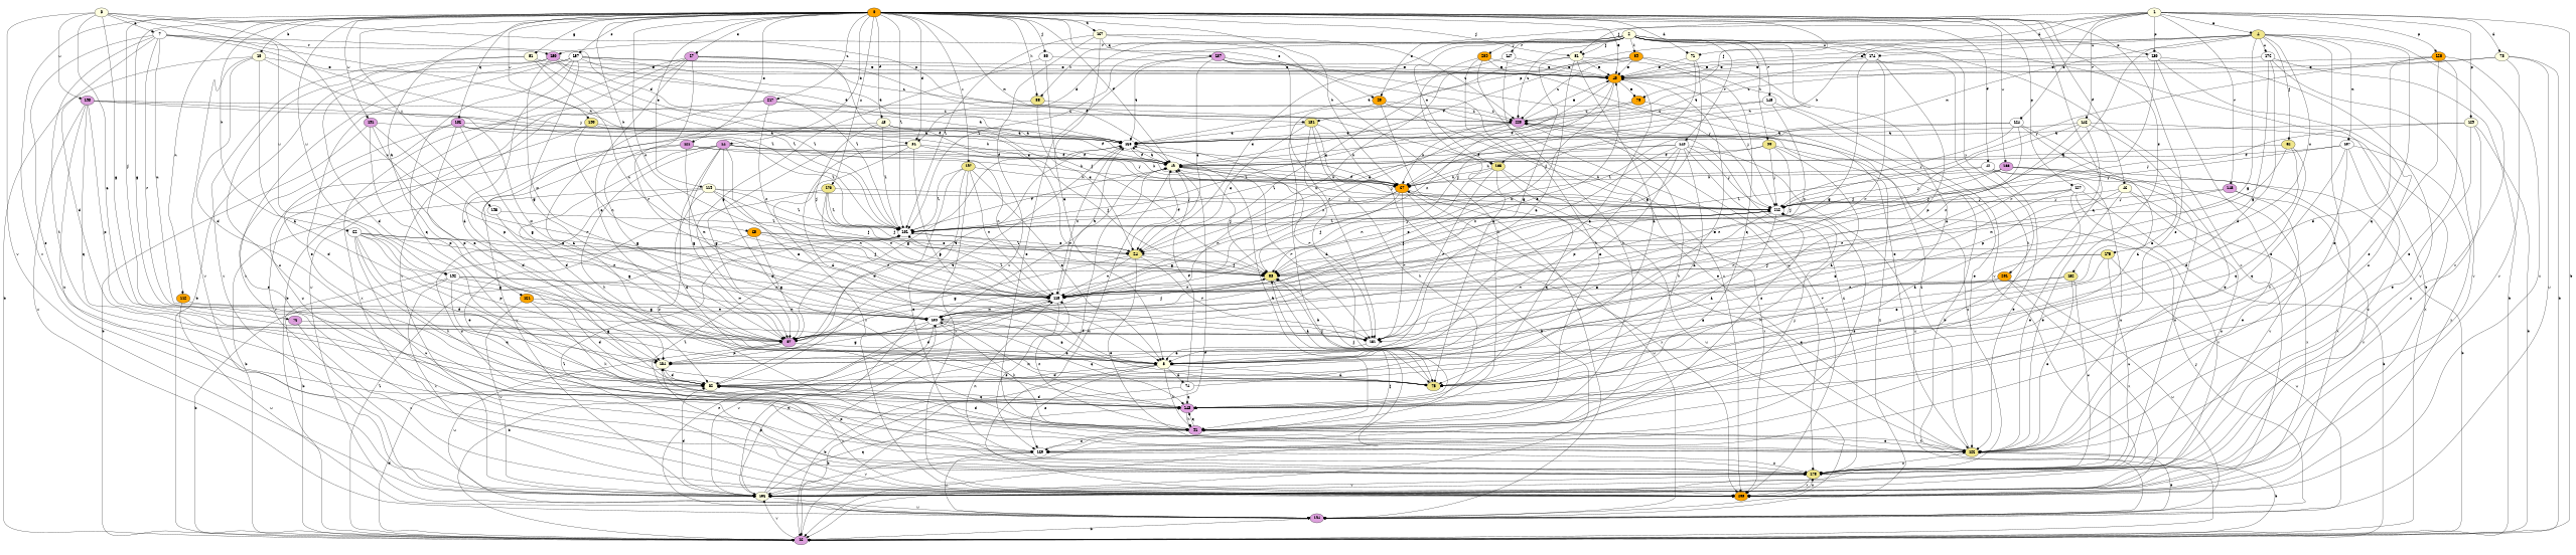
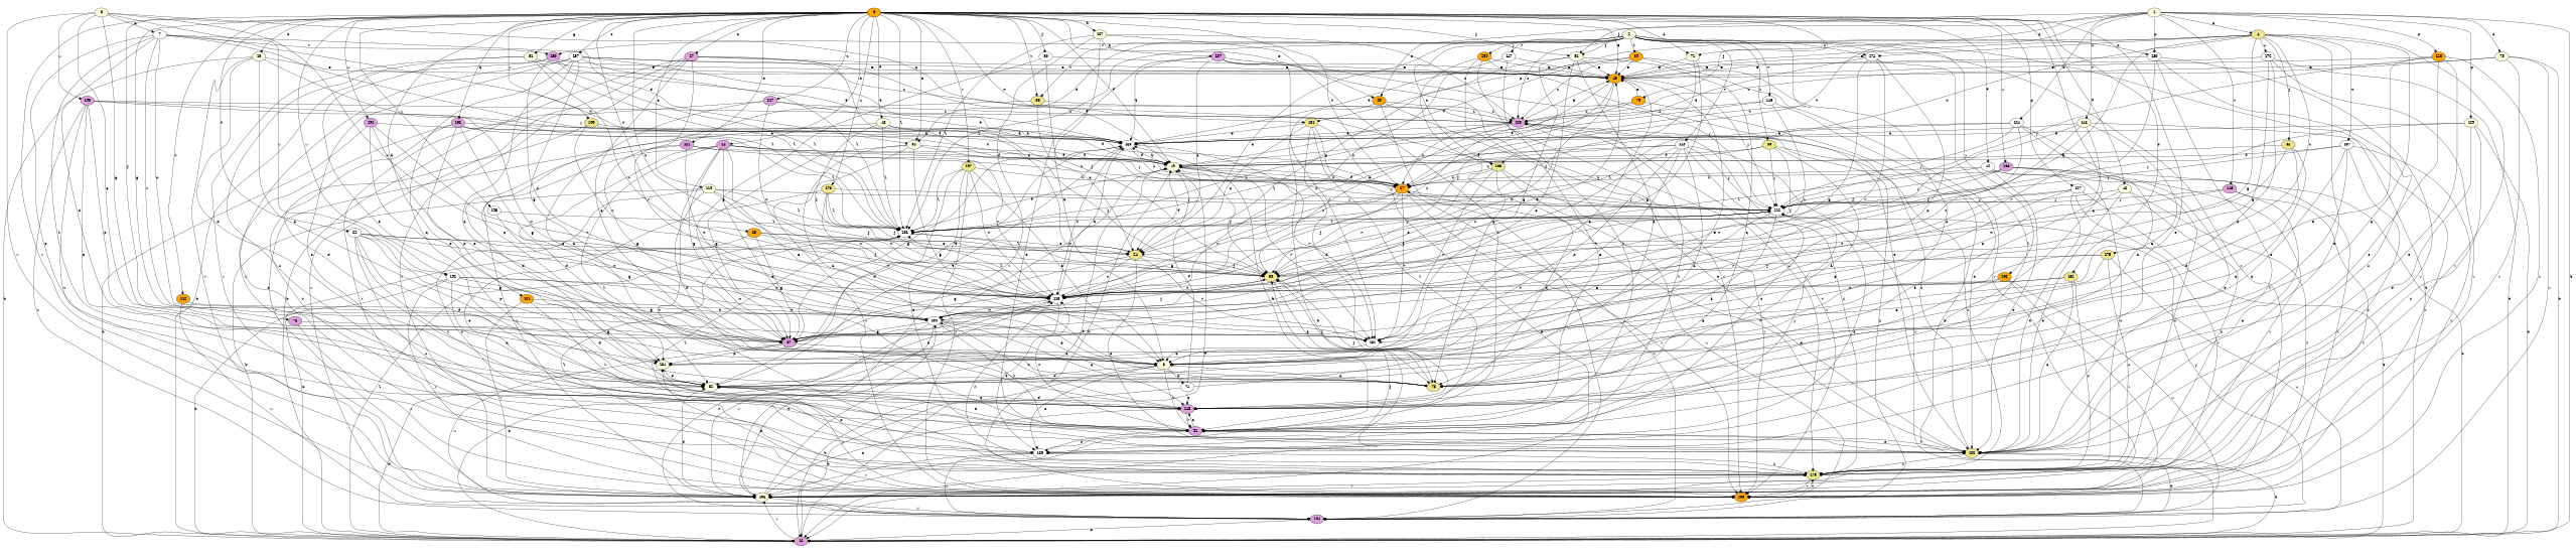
  strict digraph {
    fontname="DejaVu Sans Mono"
    node [fillcolor=white fontname="DejaVu Sans Mono" style=filled]
    edge [arrowhead=diamond fontname="DejaVu Sans Mono"]
    0 [fillcolor=orange]
    10 [fillcolor=lightyellow]
    14 [fillcolor=plum]
    17 [fillcolor=plum]
    20 [fillcolor=orange]
    31 [fillcolor=lightyellow]
    40 [fillcolor=orange]
    42
    43 [fillcolor=lightyellow]
    46 [fillcolor=lightyellow]
    49 [fillcolor=lightyellow]
    51 [fillcolor=lightyellow]
    57 [fillcolor=plum]
    62
    65 [fillcolor=orange]
    67 [fillcolor=orange]
    71 [fillcolor=lightyellow]
    76 [fillcolor=plum]
    78 [fillcolor=orange]
    80
    81 [fillcolor=lightyellow]
    88 [fillcolor=khaki]
    101
    105 [fillcolor=khaki]
    112 [fillcolor=orange]
    118
    119 [fillcolor=lightyellow]
    121 [fillcolor=plum]
    127
    136 [fillcolor=plum]
    143 [fillcolor=plum]
    152 [fillcolor=khaki]
    157
    160
    161 [fillcolor=orange]
    167 [fillcolor=lightyellow]
    170 [fillcolor=khaki]
    186 [fillcolor=lightyellow]
    188 [fillcolor=plum]
    190 [fillcolor=khaki]
    191 [fillcolor=plum]
    192
    195
    197 [fillcolor=khaki]
    217 [fillcolor=plum]
    16 [fillcolor=plum]
    32 [fillcolor=lightyellow]
    75 [fillcolor=khaki]
    8 [fillcolor=lightyellow]
    91 [fillcolor=plum]
    178 [fillcolor=khaki]
    24 [fillcolor=khaki]
    151
    194 [fillcolor=plum]
    220 [fillcolor=plum]
    126 [fillcolor=khaki]
    203 [fillcolor=orange]
    83 [fillcolor=khaki]
    109
    212
    168
    134 [fillcolor=lightyellow]
    137 [fillcolor=plum]
    1 [fillcolor=lightyellow]
    4 [fillcolor=khaki]
    73 [fillcolor=lightyellow]
    124
    128 [fillcolor=orange]
    129 [fillcolor=lightyellow]
    130
    145 [fillcolor=plum]
    146 [fillcolor=lightyellow]
    174
    131 [fillcolor=khaki]
    82 [fillcolor=khaki]
    107
    175 [fillcolor=khaki]
    176
    2 [fillcolor=lightyellow]
    89 [fillcolor=orange]
    90 [fillcolor=khaki]
    147
    148
    149
    150 [fillcolor=plum]
    201 [fillcolor=orange]
    209 [fillcolor=orange]
    3 [fillcolor=lightyellow]
    7
    193 [fillcolor=plum]
    74
    0 -> 10 [arrowhead=dot label=b]
    0 -> 14 [label=b]
    0 -> 17 [arrowhead=dot label=c]
    0 -> 20 [label=c]
    0 -> 31 [label=d]
    0 -> 40 [label=e]
    0 -> 42 [arrowhead=dot label=f]
    0 -> 43 [label=f]
    0 -> 46 [arrowhead=dot label=f]
    0 -> 49 [arrowhead=dot label=f]
    0 -> 51 [arrowhead=dot label=g]
    0 -> 57 [label=g]
    0 -> 62 [arrowhead=dot label=h]
    0 -> 65 [arrowhead=dot label=h]
    0 -> 67 [arrowhead=dot label=h]
    0 -> 71 [arrowhead=dot label=i]
    0 -> 76 [label=j]
    0 -> 78 [arrowhead=dot label=j]
    0 -> 80 [arrowhead=dot label=j]
    0 -> 81 [label=j]
    0 -> 88 [label=k]
    0 -> 101 [arrowhead=dot label=l]
    0 -> 105 [label=m]
    0 -> 112 [label=n]
    0 -> 118 [label=n]
    0 -> 119 [label=o]
    0 -> 121 [arrowhead=dot label=o]
    0 -> 127 [arrowhead=dot label=p]
    0 -> 136 [arrowhead=dot label=q]
    0 -> 143 [arrowhead=dot label=q]
    0 -> 152 [arrowhead=dot label=s]
    0 -> 157 [arrowhead=dot label=s]
    0 -> 160 [label=s]
    0 -> 161 [arrowhead=dot label=t]
    0 -> 167 [label=t]
    0 -> 170 [label=u]
    0 -> 186 [label=v]
    0 -> 188 [arrowhead=dot label=w]
    0 -> 190 [arrowhead=dot label=w]
    0 -> 191 [label=w]
    0 -> 192 [label=w]
    0 -> 195 [label=x]
    0 -> 197 [arrowhead=dot label=x]
    0 -> 217 [label=z]
    10 -> 40 [arrowhead=dot label=e]
    10 -> 101 [label=l]
    10 -> 186 [arrowhead=dot label=v]
    10 -> 16 [arrowhead=dot label=b]
    10 -> 32 [label=d]
    10 -> 75 [arrowhead=dot label=i]
    14 -> 49 [label=f]
    14 -> 57 [arrowhead=dot label=g]
    14 -> 67 [label=h]
    14 -> 118 [arrowhead=dot label=n]
    14 -> 143 [label=q]
    14 -> 186 [label=v]
    14 -> 32 [label=d]
    14 -> 8 [label=a]
    14 -> 91 [label=k]
    14 -> 178 [arrowhead=dot label=u]
    17 -> 40 [label=e]
    17 -> 49 [label=f]
    17 -> 186 [arrowhead=dot label=v]
    17 -> 16 [arrowhead=dot label=b]
    17 -> 8 [arrowhead=dot label=a]
    17 -> 24 [arrowhead=dot label=c]
    17 -> 151 [label=r]
    17 -> 194 [arrowhead=dot label=w]
    20 -> 16 [label=b]
    20 -> 194 [label=w]
    20 -> 220 [label=z]
    20 -> 126 [arrowhead=dot label=o]
    31 -> 49 [arrowhead=dot label=f]
    31 -> 57 [label=g]
    31 -> 75 [label=i]
    31 -> 8 [label=a]
    31 -> 203 [label=x]
    31 -> 83 [arrowhead=dot label=j]
    40 -> 118 [label=n]
    40 -> 8 [label=a]
    40 -> 83 [arrowhead=dot label=j]
    40 -> 109 [label=m]
    40 -> 212 [label=y]
    42 -> 67 [label=h]
    42 -> 101 [arrowhead=dot label=l]
    42 -> 16 [label=b]
    42 -> 178 [label=u]
    42 -> 126 [arrowhead=dot label=o]
    43 -> 101 [label=l]
    43 -> 186 [label=v]
    43 -> 83 [label=j]
    43 -> 212 [arrowhead=dot label=y]
    43 -> 168 [arrowhead=dot label=t]
    46 -> 75 [arrowhead=dot label=i]
    46 -> 178 [arrowhead=dot label=u]
    46 -> 126 [arrowhead=dot label=o]
    46 -> 203 [label=x]
    46 -> 212 [label=y]
    49 -> 67 [arrowhead=dot label=h]
    49 -> 151 [arrowhead=dot label=r]
    49 -> 203 [arrowhead=dot label=x]
    49 -> 83 [arrowhead=dot label=j]
    49 -> 109 [label=m]
    49 -> 212 [arrowhead=dot label=y]
    49 -> 168 [arrowhead=dot label=t]
    51 -> 40 [arrowhead=dot label=e]
    51 -> 101 [arrowhead=dot label=l]
    51 -> 118 [arrowhead=dot label=n]
    51 -> 186 [arrowhead=dot label=v]
    51 -> 178 [label=u]
    57 -> 8 [label=a]
    57 -> 194 [label=w]
    57 -> 168 [label=t]
    57 -> 134 [label=p]
    62 -> 57 [arrowhead=dot label=g]
    62 -> 118 [label=n]
    62 -> 32 [arrowhead=dot label=d]
    62 -> 91 [arrowhead=dot label=k]
    62 -> 178 [arrowhead=dot label=u]
    62 -> 24 [label=c]
    62 -> 83 [arrowhead=dot label=j]
    62 -> 134 [arrowhead=dot label=p]
    65 -> 57 [arrowhead=dot label=g]
    65 -> 118 [label=n]
    65 -> 16 [arrowhead=dot label=b]
    65 -> 24 [arrowhead=dot label=c]
    65 -> 83 [label=j]
    67 -> 49 [arrowhead=dot label=f]
    67 -> 57 [arrowhead=dot label=g]
    67 -> 118 [arrowhead=dot label=n]
    67 -> 151 [arrowhead=dot label=r]
    67 -> 194 [arrowhead=dot label=w]
    67 -> 203 [label=x]
    67 -> 83 [label=j]
    67 -> 212 [label=y]
    71 -> 40 [arrowhead=dot label=e]
    71 -> 57 [label=g]
    71 -> 83 [label=j]
    76 -> 57 [label=g]
    76 -> 203 [arrowhead=dot label=x]
-   40 -> 78 [arrowhead=dot label=e]
+   78 -> 40 [arrowhead=dot label=e]
    78 -> 16 [arrowhead=dot label=b]
    78 -> 24 [label=c]
    78 -> 220 [label=z]
    80 -> 40 [label=e]
    80 -> 57 [label=g]
    80 -> 83 [arrowhead=dot label=j]
    81 -> 40 [label=e]
    81 -> 57 [arrowhead=dot label=g]
    81 -> 143 [label=q]
    81 -> 75 [label=i]
    81 -> 8 [arrowhead=dot label=a]
    81 -> 24 [arrowhead=dot label=c]
    88 -> 24 [arrowhead=dot label=c]
    88 -> 220 [arrowhead=dot label=z]
    88 -> 134 [label=p]
    101 -> 49 [arrowhead=dot label=f]
    101 -> 24 [label=c]
    101 -> 212 [arrowhead=dot label=y]
    105 -> 67 [arrowhead=dot label=h]
    105 -> 118 [arrowhead=dot label=n]
    105 -> 143 [label=q]
    105 -> 151 [arrowhead=dot label=r]
    105 -> 194 [arrowhead=dot label=w]
    105 -> 203 [arrowhead=dot label=x]
    112 -> 194 [label=w]
    112 -> 109 [arrowhead=dot label=m]
    118 -> 101 [arrowhead=dot label=l]
    118 -> 160 [label=s]
    118 -> 32 [arrowhead=dot label=d]
    118 -> 109 [label=m]
    118 -> 168 [label=t]
    119 -> 101 [arrowhead=dot label=l]
    119 -> 118 [arrowhead=dot label=n]
    119 -> 16 [label=b]
    119 -> 75 [arrowhead=dot label=i]
    119 -> 178 [arrowhead=dot label=u]
    119 -> 83 [label=j]
    119 -> 212 [arrowhead=dot label=y]
    121 -> 49 [label=f]
    121 -> 57 [label=g]
    121 -> 67 [arrowhead=dot label=h]
    121 -> 32 [label=d]
    121 -> 109 [arrowhead=dot label=m]
    127 -> 186 [label=v]
    127 -> 16 [arrowhead=dot label=b]
    127 -> 8 [label=a]
    127 -> 151 [label=r]
    127 -> 126 [label=o]
    127 -> 212 [arrowhead=dot label=y]
    136 -> 57 [label=g]
    136 -> 101 [arrowhead=dot label=l]
    136 -> 160 [label=s]
    136 -> 32 [label=d]
    136 -> 109 [label=m]
    136 -> 168 [label=t]
    136 -> 134 [label=p]
    143 -> 32 [arrowhead=dot label=d]
    143 -> 91 [label=k]
    143 -> 83 [label=j]
    143 -> 109 [label=m]
    152 -> 118 [label=n]
    152 -> 8 [arrowhead=dot label=a]
    152 -> 178 [arrowhead=dot label=u]
    152 -> 126 [label=o]
    157 -> 40 [arrowhead=dot label=e]
    157 -> 57 [label=g]
    157 -> 101 [arrowhead=dot label=l]
    157 -> 143 [arrowhead=dot label=q]
    157 -> 75 [arrowhead=dot label=i]
    157 -> 220 [arrowhead=dot label=z]
    157 -> 126 [arrowhead=dot label=o]
    157 -> 203 [arrowhead=dot label=x]
    157 -> 168 [arrowhead=dot label=t]
    160 -> 101 [label=l]
    160 -> 186 [label=v]
    160 -> 178 [arrowhead=dot label=u]
    160 -> 194 [label=w]
    160 -> 168 [label=t]
    161 -> 186 [label=v]
    161 -> 32 [label=d]
    161 -> 91 [label=k]
    161 -> 109 [label=m]
    167 -> 101 [label=l]
    167 -> 186 [label=v]
    167 -> 8 [arrowhead=dot label=a]
    167 -> 91 [arrowhead=dot label=k]
    167 -> 220 [label=z]
    167 -> 137 [arrowhead=dot label=q]
    170 -> 101 [label=l]
    170 -> 118 [label=n]
    170 -> 126 [label=o]
    170 -> 83 [label=j]
    170 -> 212 [arrowhead=dot label=y]
    186 -> 49 [label=f]
    186 -> 143 [label=q]
    186 -> 32 [arrowhead=dot label=d]
    186 -> 194 [label=w]
    186 -> 83 [label=j]
    186 -> 109 [arrowhead=dot label=m]
    188 -> 67 [arrowhead=dot label=h]
    188 -> 118 [label=n]
    188 -> 186 [label=v]
    188 -> 178 [arrowhead=dot label=u]
    188 -> 203 [arrowhead=dot label=x]
    188 -> 212 [arrowhead=dot label=y]
    190 -> 49 [arrowhead=dot label=f]
    190 -> 118 [arrowhead=dot label=n]
    190 -> 178 [label=u]
    190 -> 168 [label=t]
    191 -> 16 [arrowhead=dot label=b]
    191 -> 8 [label=a]
    191 -> 151 [label=r]
    191 -> 168 [arrowhead=dot label=t]
    191 -> 134 [label=p]
    192 -> 57 [label=g]
    192 -> 118 [arrowhead=dot label=n]
    192 -> 143 [label=q]
    192 -> 16 [label=b]
    192 -> 203 [label=x]
    192 -> 109 [arrowhead=dot label=m]
    195 -> 57 [label=g]
    195 -> 101 [label=l]
    197 -> 67 [label=h]
    197 -> 101 [arrowhead=dot label=l]
    197 -> 118 [arrowhead=dot label=n]
    197 -> 32 [arrowhead=dot label=d]
    197 -> 8 [arrowhead=dot label=a]
    197 -> 126 [arrowhead=dot label=o]
    197 -> 203 [label=x]
    217 -> 118 [arrowhead=dot label=n]
    217 -> 75 [arrowhead=dot label=i]
    217 -> 220 [arrowhead=dot label=z]
    217 -> 203 [label=x]
    217 -> 168 [label=t]
    16 -> 49 [label=f]
    16 -> 101 [label=l]
    16 -> 186 [arrowhead=dot label=v]
    16 -> 32 [arrowhead=dot label=d]
    32 -> 143 [label=q]
    32 -> 203 [label=x]
    32 -> 168 [label=t]
    75 -> 83 [label=j]
    8 -> 160 [label=s]
    8 -> 16 [arrowhead=dot label=b]
    8 -> 32 [label=d]
    8 -> 75 [arrowhead=dot label=i]
    8 -> 91 [label=k]
    8 -> 74 [arrowhead=dot label=i]
    91 -> 118 [arrowhead=dot label=n]
    91 -> 143 [label=q]
    91 -> 160 [arrowhead=dot label=s]
    91 -> 32 [label=d]
    91 -> 126 [label=o]
    91 -> 212 [arrowhead=dot label=y]
    178 -> 118 [arrowhead=dot label=n]
    178 -> 186 [arrowhead=dot label=v]
    178 -> 220 [label=z]
    178 -> 203 [arrowhead=dot label=x]
    178 -> 134 [arrowhead=dot label=p]
    24 -> 49 [arrowhead=dot label=f]
    24 -> 57 [arrowhead=dot label=g]
    24 -> 101 [arrowhead=dot label=l]
    24 -> 118 [label=n]
    24 -> 151 [label=r]
    24 -> 126 [arrowhead=dot label=o]
    24 -> 83 [label=j]
    151 -> 8 [label=a]
    194 -> 118 [label=n]
    194 -> 16 [label=b]
    194 -> 220 [label=z]
    194 -> 126 [arrowhead=dot label=o]
    194 -> 212 [arrowhead=dot label=y]
    220 -> 40 [label=e]
    220 -> 67 [label=h]
    220 -> 101 [label=l]
    220 -> 118 [arrowhead=dot label=n]
    220 -> 91 [label=k]
    220 -> 203 [label=x]
    220 -> 168 [arrowhead=dot label=t]
    126 -> 67 [label=h]
    126 -> 16 [label=b]
    126 -> 91 [label=k]
    126 -> 178 [label=u]
    126 -> 220 [arrowhead=dot label=z]
    203 -> 101 [arrowhead=dot label=l]
    203 -> 178 [arrowhead=dot label=u]
    203 -> 134 [arrowhead=dot label=p]
    83 -> 118 [arrowhead=dot label=n]
    83 -> 75 [label=i]
    109 -> 40 [label=e]
-   109 -> 134 [arrowhead=dot label=g]
+   109 -> 57 [arrowhead=dot label=g]
    109 -> 143 [label=q]
    109 -> 186 [arrowhead=dot label=v]
    109 -> 16 [arrowhead=dot label=b]
    109 -> 8 [label=a]
    109 -> 91 [label=k]
    109 -> 151 [arrowhead=dot label=r]
    109 -> 83 [label=j]
    212 -> 101 [label=l]
    212 -> 160 [label=s]
    212 -> 75 [label=i]
    212 -> 8 [arrowhead=dot label=a]
    212 -> 24 [arrowhead=dot label=c]
    212 -> 83 [arrowhead=dot label=j]
    168 -> 49 [label=f]
    168 -> 57 [label=g]
    168 -> 118 [arrowhead=dot label=n]
    168 -> 151 [arrowhead=dot label=r]
    134 -> 32 [label=d]
    137 -> 40 [arrowhead=dot label=e]
    137 -> 24 [label=c]
    137 -> 151 [label=r]
    137 -> 126 [arrowhead=dot label=o]
    137 -> 203 [arrowhead=dot label=x]
    137 -> 212 [label=y]
    137 -> 168 [label=t]
    1 -> 20 [label=c]
    1 -> 67 [arrowhead=dot label=h]
    1 -> 71 [arrowhead=dot label=i]
    1 -> 81 [arrowhead=dot label=j]
    1 -> 16 [label=b]
    1 -> 4 [arrowhead=dot label=a]
    1 -> 73 [label=i]
    1 -> 124 [arrowhead=dot label=o]
    1 -> 128 [label=p]
    1 -> 129 [label=p]
    1 -> 130 [arrowhead=dot label=p]
    1 -> 145 [arrowhead=dot label=r]
    1 -> 146 [arrowhead=dot label=r]
    4 -> 40 [label=e]
    4 -> 57 [label=g]
    4 -> 105 [label=m]
    4 -> 143 [arrowhead=dot label=q]
    4 -> 186 [label=v]
    4 -> 126 [arrowhead=dot label=o]
    4 -> 83 [arrowhead=dot label=j]
    4 -> 174 [arrowhead=dot label=u]
    4 -> 131 [arrowhead=dot label=p]
    4 -> 82 [label=j]
    4 -> 107 [arrowhead=dot label=m]
    4 -> 175 [arrowhead=dot label=u]
    4 -> 176 [label=u]
    73 -> 40 [arrowhead=dot label=e]
    73 -> 186 [label=v]
    73 -> 16 [arrowhead=dot label=b]
    73 -> 194 [label=w]
    73 -> 220 [label=z]
    124 -> 101 [arrowhead=dot label=l]
    124 -> 75 [arrowhead=dot label=i]
    124 -> 126 [label=o]
    124 -> 83 [arrowhead=dot label=j]
    124 -> 212 [arrowhead=dot label=y]
    124 -> 168 [arrowhead=dot label=t]
    128 -> 40 [arrowhead=dot label=e]
    128 -> 160 [arrowhead=dot label=s]
    128 -> 32 [label=d]
    128 -> 126 [arrowhead=dot label=o]
    128 -> 203 [arrowhead=dot label=x]
    128 -> 212 [arrowhead=dot label=y]
    129 -> 16 [label=b]
    129 -> 178 [arrowhead=dot label=u]
    129 -> 126 [label=o]
    129 -> 212 [label=y]
    129 -> 168 [arrowhead=dot label=t]
    130 -> 40 [arrowhead=dot label=e]
    130 -> 186 [label=v]
    130 -> 178 [arrowhead=dot label=u]
    130 -> 151 [arrowhead=dot label=r]
    130 -> 126 [label=o]
    145 -> 118 [label=n]
    145 -> 186 [arrowhead=dot label=v]
    145 -> 126 [label=o]
    145 -> 212 [label=y]
    146 -> 118 [arrowhead=dot label=n]
    146 -> 8 [arrowhead=dot label=a]
    146 -> 203 [arrowhead=dot label=x]
    146 -> 83 [arrowhead=dot label=j]
    146 -> 168 [label=t]
    146 -> 134 [arrowhead=dot label=p]
    174 -> 40 [label=e]
    174 -> 57 [label=g]
    174 -> 91 [arrowhead=dot label=k]
    174 -> 151 [arrowhead=dot label=r]
    174 -> 168 [label=t]
    174 -> 134 [arrowhead=dot label=p]
    131 -> 67 [label=h]
    131 -> 16 [label=b]
    131 -> 75 [label=i]
    131 -> 91 [arrowhead=dot label=k]
    131 -> 24 [arrowhead=dot label=c]
    131 -> 168 [arrowhead=dot label=t]
    82 -> 49 [arrowhead=dot label=f]
    82 -> 143 [label=q]
    82 -> 32 [label=d]
    82 -> 109 [label=m]
    107 -> 49 [label=f]
    107 -> 143 [label=q]
    107 -> 91 [arrowhead=dot label=k]
    107 -> 178 [arrowhead=dot label=u]
    107 -> 203 [label=x]
    107 -> 212 [arrowhead=dot label=y]
    175 -> 8 [arrowhead=dot label=a]
    175 -> 178 [label=u]
    175 -> 151 [label=r]
    175 -> 194 [label=w]
    175 -> 83 [arrowhead=dot label=j]
    176 -> 40 [arrowhead=dot label=e]
    176 -> 57 [label=g]
    176 -> 186 [label=v]
    176 -> 16 [arrowhead=dot label=b]
    176 -> 32 [label=d]
    2 -> 31 [arrowhead=dot label=d]
    2 -> 67 [label=h]
    2 -> 81 [arrowhead=dot label=j]
    2 -> 88 [label=k]
    2 -> 101 [label=l]
    2 -> 105 [label=m]
    2 -> 16 [label=b]
    2 -> 24 [label=c]
    2 -> 220 [label=z]
    2 -> 203 [arrowhead=dot label=x]
    2 -> 130 [label=p]
    2 -> 174 [label=u]
    2 -> 89 [arrowhead=dot label=k]
    2 -> 90 [label=k]
    2 -> 147 [label=r]
    2 -> 148 [label=r]
    2 -> 149 [label=r]
    2 -> 150 [label=r]
    2 -> 201 [label=x]
    2 -> 209 [arrowhead=dot label=y]
    89 -> 40 [arrowhead=dot label=e]
    89 -> 49 [arrowhead=dot label=f]
    89 -> 186 [label=v]
    89 -> 75 [label=i]
    89 -> 220 [arrowhead=dot label=z]
    89 -> 168 [label=t]
    90 -> 49 [arrowhead=dot label=f]
    90 -> 67 [label=h]
    90 -> 75 [arrowhead=dot label=i]
    90 -> 178 [arrowhead=dot label=u]
    90 -> 83 [arrowhead=dot label=j]
    90 -> 212 [label=y]
    147 -> 40 [label=e]
    147 -> 91 [arrowhead=dot label=k]
    147 -> 109 [label=m]
    148 -> 49 [arrowhead=dot label=f]
    148 -> 118 [label=n]
    148 -> 220 [label=z]
    148 -> 126 [label=o]
    149 -> 49 [label=f]
    149 -> 101 [arrowhead=dot label=l]
    149 -> 118 [label=n]
    149 -> 160 [label=s]
    149 -> 75 [label=i]
    149 -> 8 [label=a]
    149 -> 194 [arrowhead=dot label=w]
    149 -> 212 [label=y]
    149 -> 134 [label=p]
    150 -> 40 [arrowhead=dot label=e]
    150 -> 101 [label=l]
    150 -> 16 [arrowhead=dot label=b]
    150 -> 32 [label=d]
    150 -> 109 [arrowhead=dot label=m]
    150 -> 168 [arrowhead=dot label=t]
    201 -> 118 [label=n]
    201 -> 143 [label=q]
    201 -> 194 [arrowhead=dot label=w]
    201 -> 203 [arrowhead=dot label=x]
    209 -> 40 [arrowhead=dot label=e]
    209 -> 75 [arrowhead=dot label=i]
    209 -> 91 [label=k]
    209 -> 178 [arrowhead=dot label=u]
    209 -> 126 [label=o]
    3 -> 57 [arrowhead=dot label=g]
    3 -> 118 [label=n]
    3 -> 186 [arrowhead=dot label=v]
    3 -> 192 [arrowhead=dot label=w]
    3 -> 8 [label=a]
    3 -> 131 [label=p]
    3 -> 7 [label=a]
    3 -> 193 [arrowhead=dot label=w]
    7 -> 31 [arrowhead=dot label=d]
    7 -> 67 [arrowhead=dot label=h]
    7 -> 160 [arrowhead=dot label=s]
    7 -> 32 [arrowhead=dot label=d]
    7 -> 91 [label=k]
    7 -> 151 [label=r]
    7 -> 109 [arrowhead=dot label=m]
    7 -> 212 [label=y]
    7 -> 150 [arrowhead=dot label=r]
    193 -> 49 [label=f]
    193 -> 67 [label=h]
    193 -> 143 [arrowhead=dot label=q]
    193 -> 178 [label=u]
    193 -> 194 [label=w]
    193 -> 220 [label=z]
    193 -> 134 [arrowhead=dot label=p]
    74 -> 40 [arrowhead=dot label=e]
    74 -> 49 [arrowhead=dot label=f]
    74 -> 143 [label=q]
    74 -> 16 [label=b]
  }
